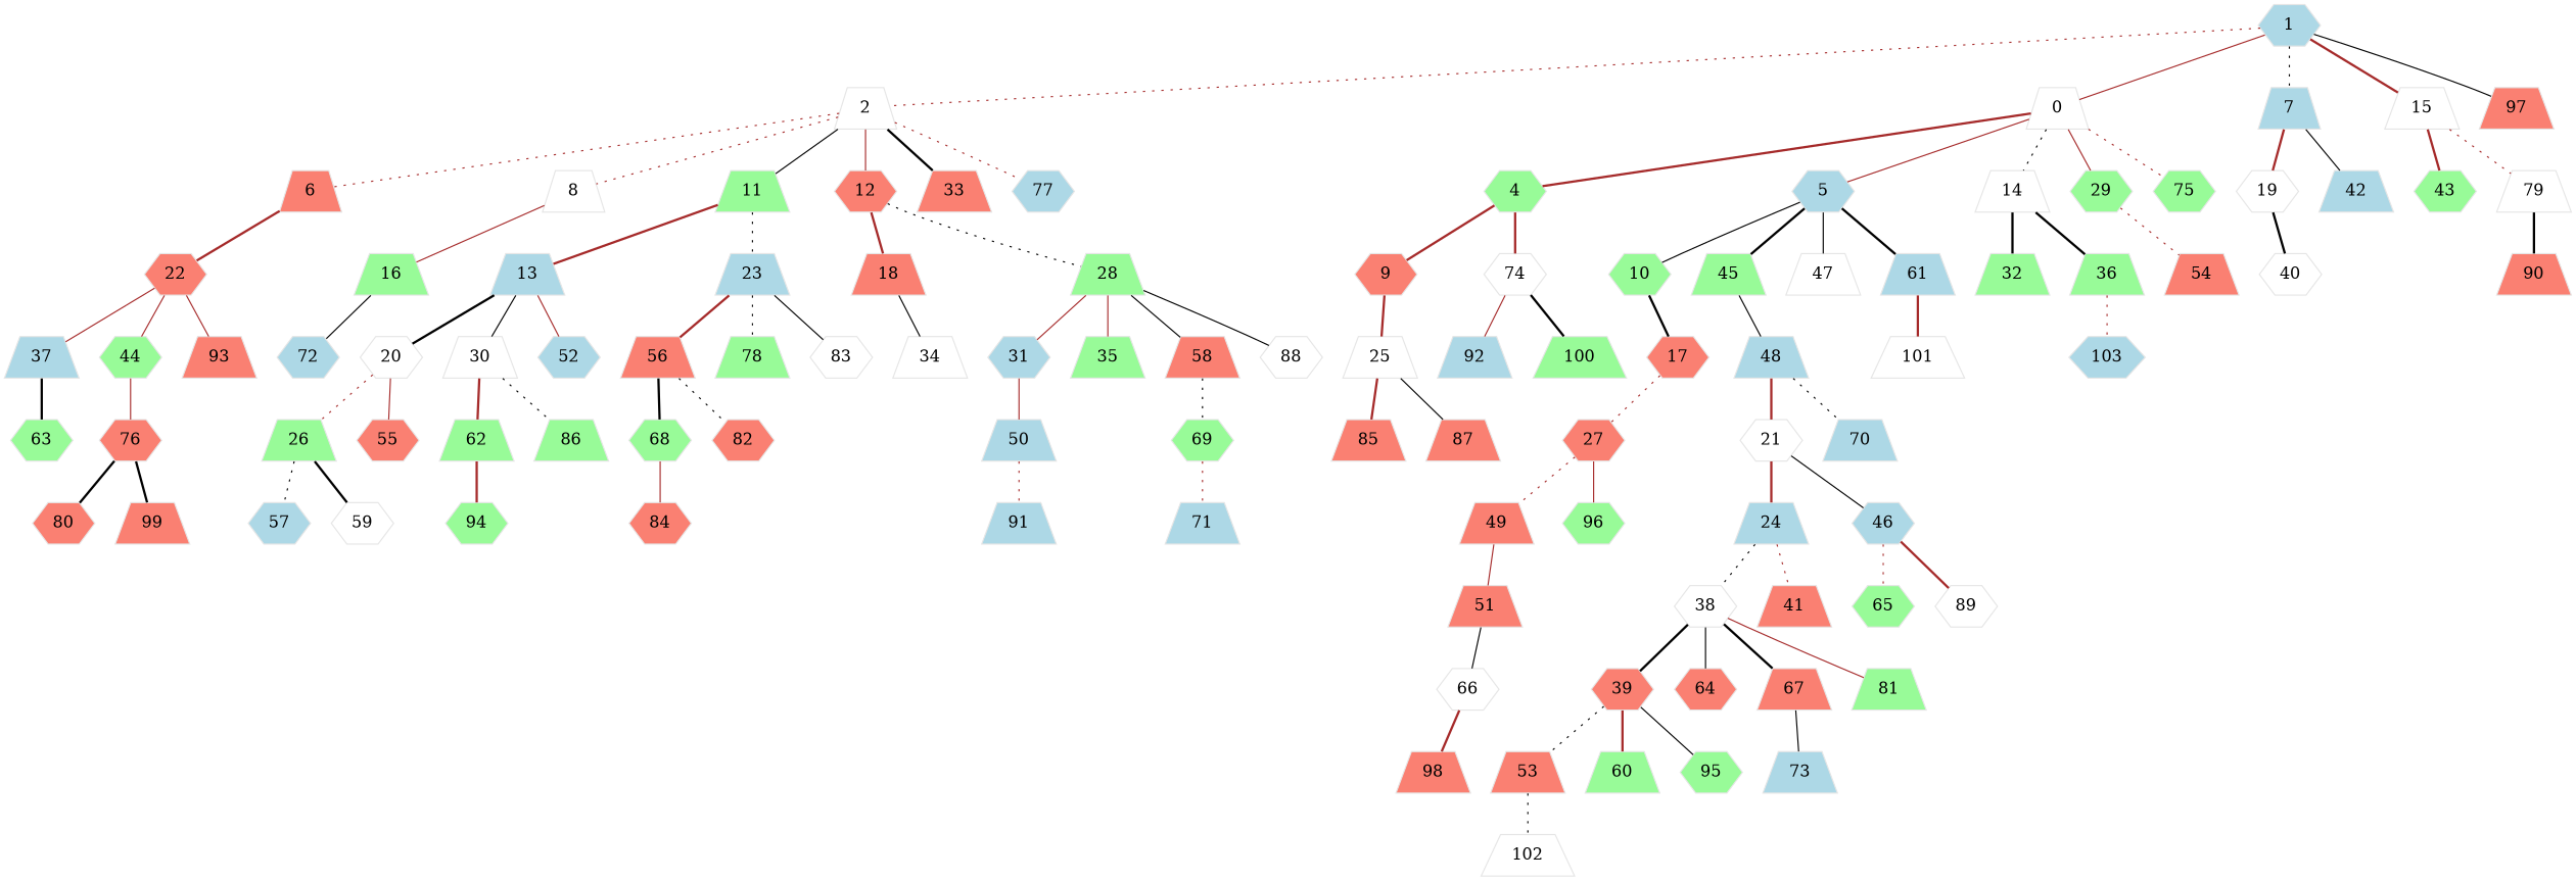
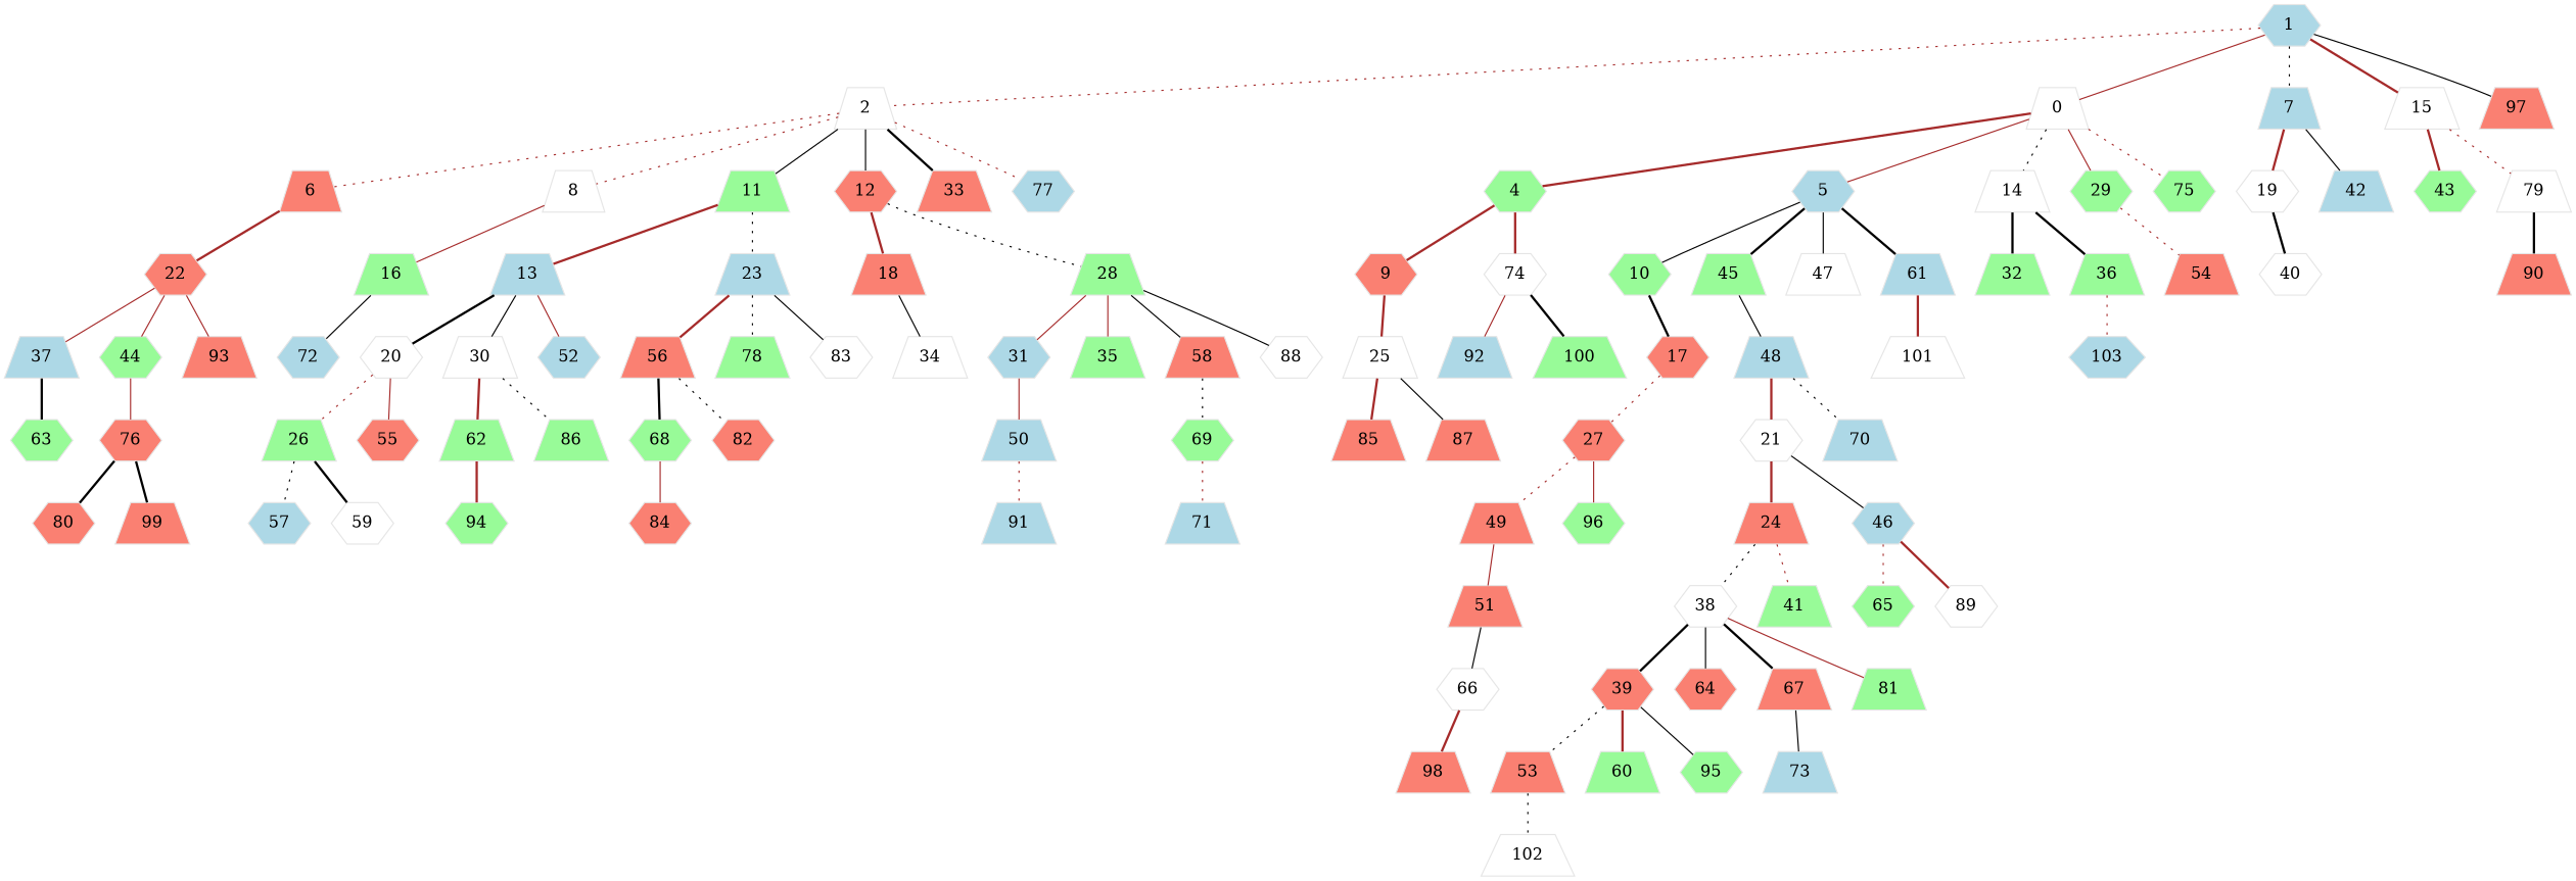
  graph {
    node [color=gray90 fillcolor=salmon shape=trapezium style=filled]
    edge [color=brown style=solid]
    1 [fillcolor=lightblue shape=hexagon]
    2 [fillcolor=white]
    n3 [fillcolor=white label=0]
    7 [fillcolor=lightblue]
    15 [fillcolor=white]
    97
    6
    8 [fillcolor=white]
    11 [fillcolor=palegreen]
    12 [shape=hexagon]
    33
    77 [fillcolor=lightblue shape=hexagon]
    4 [fillcolor=palegreen shape=hexagon]
    5 [fillcolor=lightblue shape=hexagon]
    14 [fillcolor=white]
    29 [fillcolor=palegreen shape=hexagon]
    75 [fillcolor=palegreen shape=hexagon]
    19 [fillcolor=white shape=hexagon]
    42 [fillcolor=lightblue]
    43 [fillcolor=palegreen shape=hexagon]
    79 [fillcolor=white]
    22 [shape=hexagon]
    16 [fillcolor=palegreen]
    13 [fillcolor=lightblue]
    23 [fillcolor=lightblue]
    18
    28 [fillcolor=palegreen]
    9 [shape=hexagon]
    74 [fillcolor=white shape=hexagon]
    10 [fillcolor=palegreen shape=hexagon]
    45 [fillcolor=palegreen]
    47 [fillcolor=white]
    61 [fillcolor=lightblue]
    32 [fillcolor=palegreen]
    36 [fillcolor=palegreen]
    54
    25 [fillcolor=white]
    92 [fillcolor=lightblue]
    100 [fillcolor=palegreen]
    17 [shape=hexagon]
    48 [fillcolor=lightblue]
    101 [fillcolor=white]
    37 [fillcolor=lightblue]
    44 [fillcolor=palegreen shape=hexagon]
    93
    40 [fillcolor=white shape=hexagon]
    72 [fillcolor=lightblue shape=hexagon]
    85
    87
    27 [shape=hexagon]
    20 [fillcolor=white shape=hexagon]
    30 [fillcolor=white]
    52 [fillcolor=lightblue shape=hexagon]
    56
    78 [fillcolor=palegreen]
    83 [fillcolor=white shape=hexagon]
    34 [fillcolor=white]
    31 [fillcolor=lightblue shape=hexagon]
    35 [fillcolor=palegreen]
    58
    88 [fillcolor=white shape=hexagon]
    26 [fillcolor=palegreen]
    55 [shape=hexagon]
    62 [fillcolor=palegreen]
    86 [fillcolor=palegreen]
    103 [fillcolor=lightblue shape=hexagon]
    90
    21 [fillcolor=white shape=hexagon]
-   24 [fillcolor=lightblue]
+   24
    46 [fillcolor=lightblue shape=hexagon]
    49
    96 [fillcolor=palegreen shape=hexagon]
    57 [fillcolor=lightblue shape=hexagon]
    59 [fillcolor=white shape=hexagon]
    38 [fillcolor=white shape=hexagon]
-   41
+   41 [fillcolor=palegreen]
    65 [fillcolor=palegreen shape=hexagon]
    89 [fillcolor=white shape=hexagon]
    63 [fillcolor=palegreen shape=hexagon]
    76 [shape=hexagon]
    68 [fillcolor=palegreen shape=hexagon]
    82 [shape=hexagon]
    39 [shape=hexagon]
    64 [shape=hexagon]
    67
    81 [fillcolor=palegreen]
    51
    50 [fillcolor=lightblue]
    69 [fillcolor=palegreen shape=hexagon]
    94 [fillcolor=palegreen shape=hexagon]
    91 [fillcolor=lightblue]
    53
    60 [fillcolor=palegreen]
    95 [fillcolor=palegreen shape=hexagon]
    73 [fillcolor=lightblue]
    102 [fillcolor=white]
    80 [shape=hexagon]
    99
    70 [fillcolor=lightblue]
    66 [fillcolor=white shape=hexagon]
    98
    84 [shape=hexagon]
    71 [fillcolor=lightblue]
    1 -- 2 [style=dotted]
    1 -- n3
    1 -- 7 [color=black style=dotted]
    1 -- 15 [style=bold]
    1 -- 97 [color=black]
    2 -- 6 [style=dotted]
    2 -- 8 [style=dotted]
    2 -- 11 [color=black]
-   2 -- 12
+   2 -- 12 [color=black]
    2 -- 33 [color=black style=bold]
    2 -- 77 [style=dotted]
    n3 -- 4 [style=bold]
    n3 -- 5
    n3 -- 14 [color=black style=dotted]
    n3 -- 29
    n3 -- 75 [style=dotted]
    7 -- 19 [style=bold]
    7 -- 42 [color=black]
    15 -- 43 [style=bold]
    15 -- 79 [style=dotted]
    6 -- 22 [style=bold]
    8 -- 16
    11 -- 13 [style=bold]
    11 -- 23 [color=black style=dotted]
    12 -- 18 [style=bold]
    12 -- 28 [color=black style=dotted]
    4 -- 9 [style=bold]
    4 -- 74 [style=bold]
    5 -- 10 [color=black]
    5 -- 45 [color=black style=bold]
    5 -- 47 [color=black]
    5 -- 61 [color=black style=bold]
    14 -- 32 [color=black style=bold]
    14 -- 36 [color=black style=bold]
    29 -- 54 [style=dotted]
    19 -- 40 [color=black style=bold]
    79 -- 90 [color=black style=bold]
    22 -- 37
    22 -- 44
    22 -- 93
    16 -- 72 [color=black]
    13 -- 20 [color=black style=bold]
    13 -- 30 [color=black]
    13 -- 52
    23 -- 56 [style=bold]
    23 -- 78 [color=black style=dotted]
    23 -- 83 [color=black]
    18 -- 34 [color=black]
    28 -- 31
    28 -- 35
    28 -- 58 [color=black]
    28 -- 88 [color=black]
    9 -- 25 [style=bold]
    74 -- 92
    74 -- 100 [color=black style=bold]
    10 -- 17 [color=black style=bold]
    45 -- 48 [color=black]
    61 -- 101 [style=bold]
    36 -- 103 [style=dotted]
    25 -- 85 [style=bold]
    25 -- 87 [color=black]
    17 -- 27 [style=dotted]
    48 -- 21 [style=bold]
    48 -- 70 [color=black style=dotted]
    37 -- 63 [color=black style=bold]
    44 -- 76
    27 -- 49 [style=dotted]
    27 -- 96
    20 -- 26 [style=dotted]
    20 -- 55
    30 -- 62 [style=bold]
    30 -- 86 [color=black style=dotted]
    56 -- 68 [color=black style=bold]
    56 -- 82 [color=black style=dotted]
    31 -- 50
    58 -- 69 [color=black style=dotted]
    26 -- 57 [color=black style=dotted]
    26 -- 59 [color=black style=bold]
    62 -- 94 [style=bold]
    21 -- 24 [style=bold]
    21 -- 46 [color=black]
    24 -- 38 [color=black style=dotted]
    24 -- 41 [style=dotted]
    46 -- 65 [style=dotted]
    46 -- 89 [style=bold]
    49 -- 51
    38 -- 39 [color=black style=bold]
    38 -- 64 [color=black]
    38 -- 67 [color=black style=bold]
    38 -- 81
    76 -- 80 [color=black style=bold]
    76 -- 99 [color=black style=bold]
    68 -- 84
    39 -- 53 [color=black style=dotted]
    39 -- 60 [style=bold]
    39 -- 95 [color=black]
    67 -- 73 [color=black]
    51 -- 66 [color=black]
    50 -- 91 [style=dotted]
    69 -- 71 [style=dotted]
    53 -- 102 [color=black style=dotted]
    66 -- 98 [style=bold]
  }
